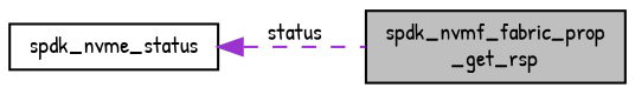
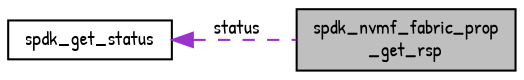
  digraph {
    rankdir=LR
    fontname="Patrick Hand"
    node [color=black fontname="Patrick Hand" fontsize=10 shape=record style=filled]
    n1 [fillcolor=grey75 fontcolor=black height=0.2 label="spdk_nvmf_fabric_prop\l_get_rsp" width=0.4]
-   n2 [fillcolor=white height=0.2 label=spdk_nvme_status width=0.4]
+   n2 [fillcolor=white height=0.2 label=spdk_get_status width=0.4]
    n2 -> n1 [color=darkorchid3 dir=back fontname="Patrick Hand" fontsize=10 label=" status" labelfontname=Helvetica labelfontsize=10 style=dashed]
  }
